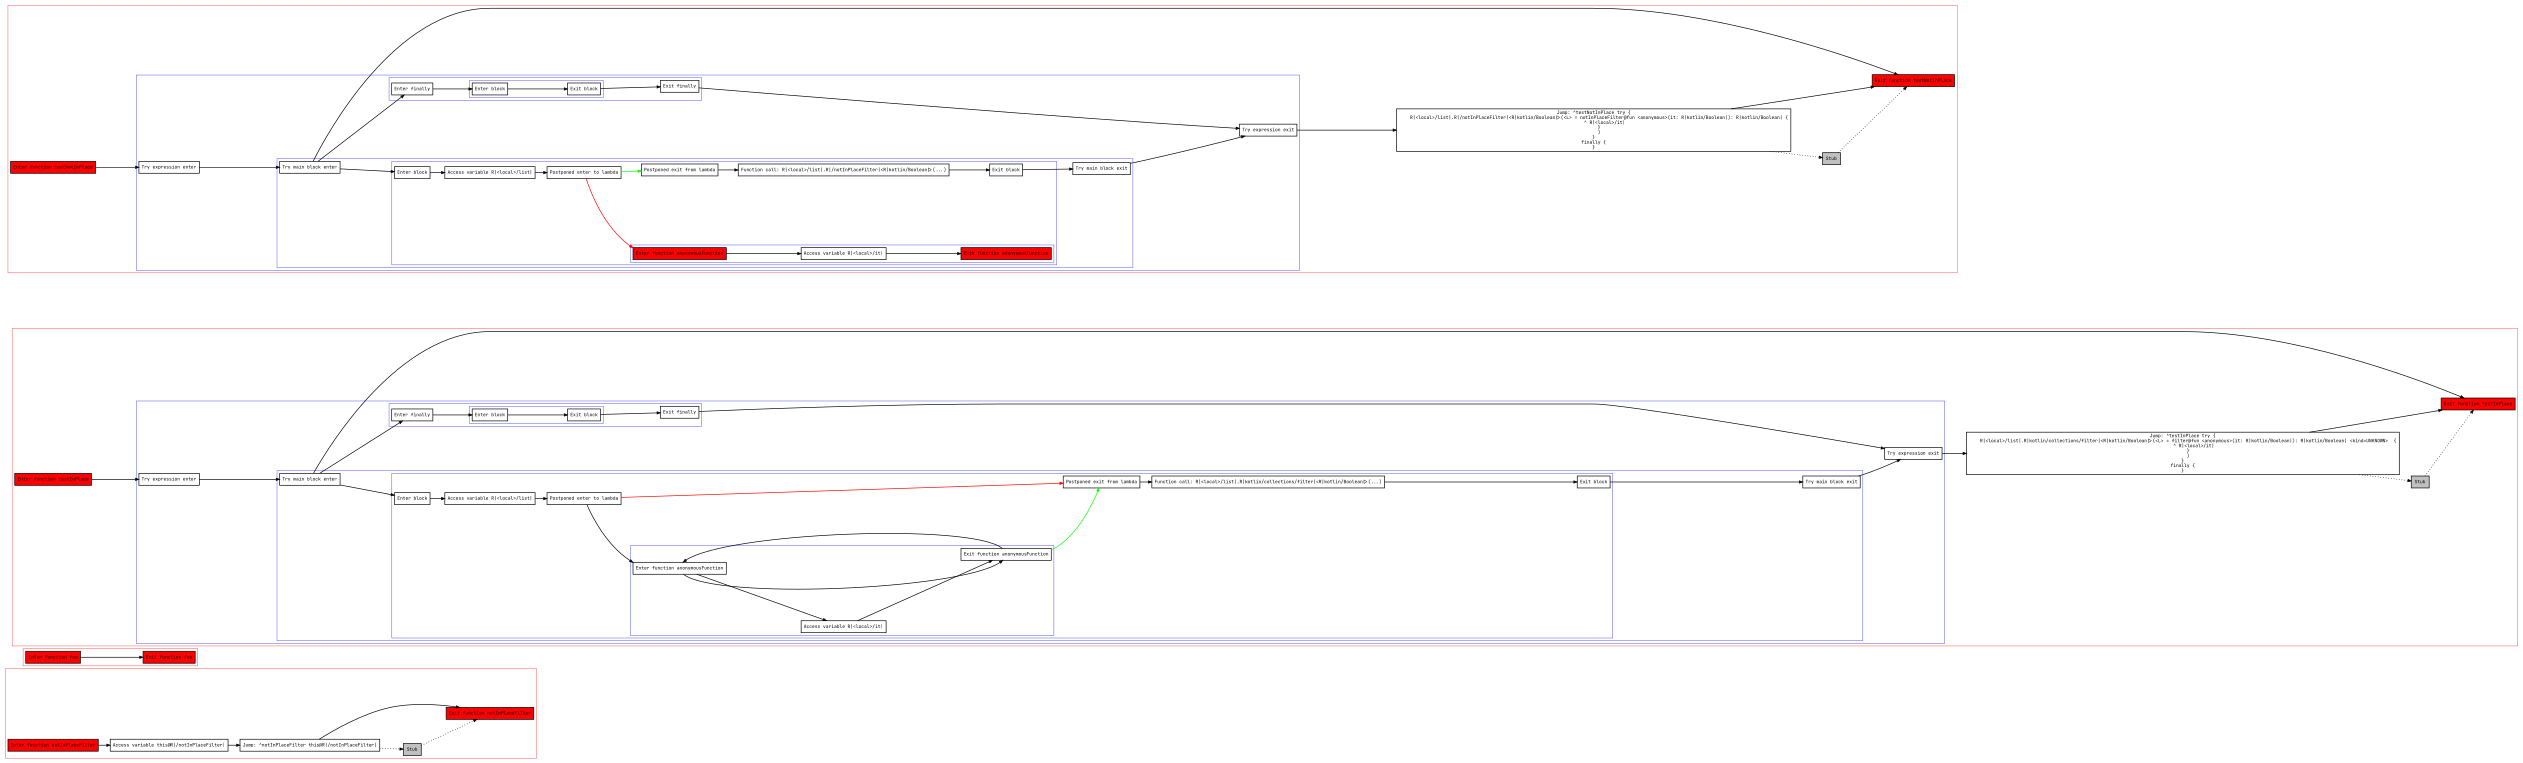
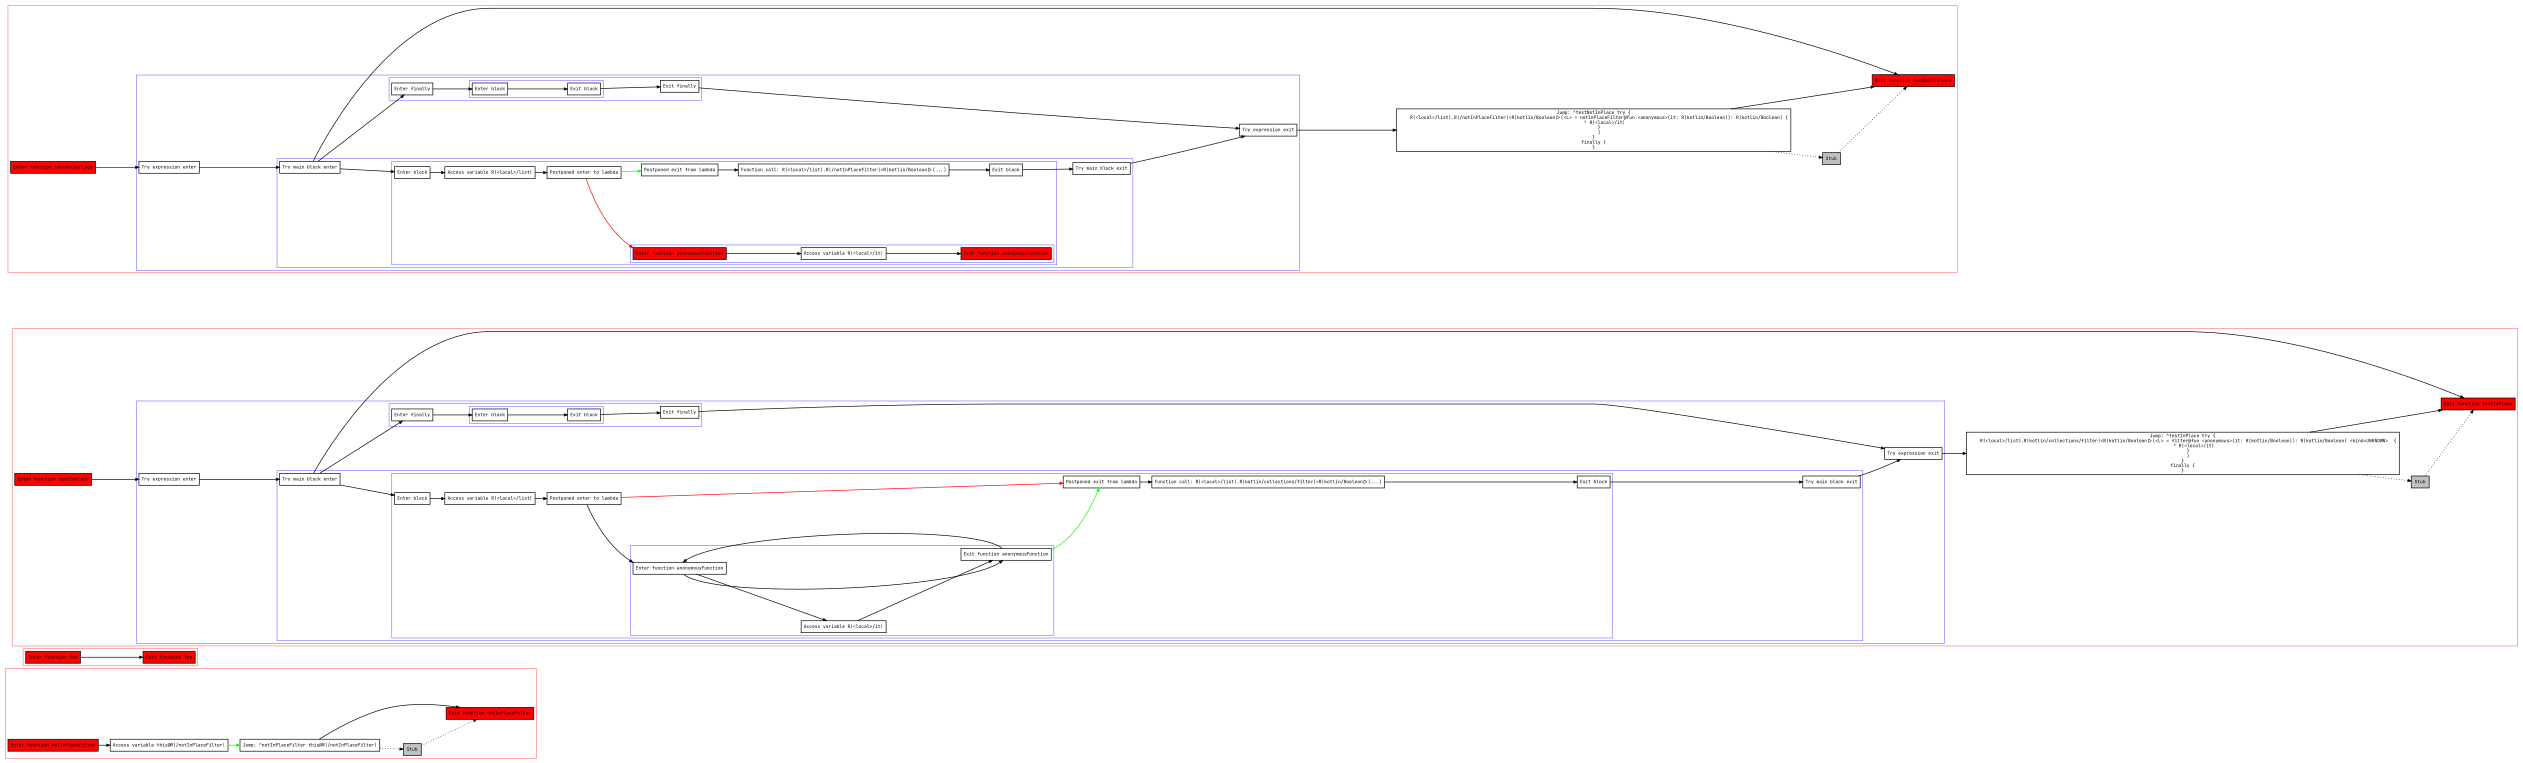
  digraph {
    nodesep=3
    rankdir=LR
    fontname="JetBrains Mono"
    node [penwidth=2 shape=box fontname="JetBrains Mono"]
    edge [penwidth=2 fontname="JetBrains Mono"]
    n1 [fillcolor=red label="Enter function notInPlaceFilter" style=filled]
    n2 [label="Access variable this@R|/notInPlaceFilter|"]
    n3 [label="Jump: ^notInPlaceFilter this@R|/notInPlaceFilter|"]
    n4 [fillcolor=gray label=Stub style=filled]
    n5 [fillcolor=red label="Exit function notInPlaceFilter" style=filled]
    n6 [fillcolor=red label="Enter function foo" style=filled]
    n7 [fillcolor=red label="Exit function foo" style=filled]
    n8 [label="Enter function anonymousFunction"]
    n9 [label="Access variable R|<local>/it|"]
    n10 [label="Exit function anonymousFunction"]
    n11 [label="Enter block"]
    n12 [label="Access variable R|<local>/list|"]
    n13 [label="Postponed enter to lambda"]
    n14 [label="Postponed exit from lambda"]
    n15 [label="Function call: R|<local>/list|.R|kotlin/collections/filter|<R|kotlin/Boolean|>(...)"]
    n16 [label="Exit block"]
    n17 [label="Try main block enter"]
    n18 [label="Try main block exit"]
    n19 [label="Enter block"]
    n20 [label="Exit block"]
    n21 [label="Enter finally"]
    n22 [label="Exit finally"]
    n23 [label="Try expression enter"]
    n24 [label="Try expression exit"]
    n25 [fillcolor=red label="Enter function testInPlace" style=filled]
    n26 [label="Jump: ^testInPlace try {\n    R|<local>/list|.R|kotlin/collections/filter|<R|kotlin/Boolean|>(<L> = filter@fun <anonymous>(it: R|kotlin/Boolean|): R|kotlin/Boolean| <kind=UNKNOWN>  {\n        ^ R|<local>/it|\n    }\n    )\n}\nfinally {\n}\n"]
    n27 [fillcolor=gray label=Stub style=filled]
    n28 [fillcolor=red label="Exit function testInPlace" style=filled]
    n29 [fillcolor=red label="Enter function anonymousFunction" style=filled]
    n30 [label="Access variable R|<local>/it|"]
    n31 [fillcolor=red label="Exit function anonymousFunction" style=filled]
    n32 [label="Enter block"]
    n33 [label="Access variable R|<local>/list|"]
    n34 [label="Postponed enter to lambda"]
    n35 [label="Postponed exit from lambda"]
    n36 [label="Function call: R|<local>/list|.R|/notInPlaceFilter|<R|kotlin/Boolean|>(...)"]
    n37 [label="Exit block"]
    n38 [label="Try main block enter"]
    n39 [label="Try main block exit"]
    n40 [label="Enter block"]
    n41 [label="Exit block"]
    n42 [label="Enter finally"]
    n43 [label="Exit finally"]
    n44 [label="Try expression enter"]
    n45 [label="Try expression exit"]
    n46 [fillcolor=red label="Enter function testNotInPlace" style=filled]
    n47 [label="Jump: ^testNotInPlace try {\n    R|<local>/list|.R|/notInPlaceFilter|<R|kotlin/Boolean|>(<L> = notInPlaceFilter@fun <anonymous>(it: R|kotlin/Boolean|): R|kotlin/Boolean| {\n        ^ R|<local>/it|\n    }\n    )\n}\nfinally {\n}\n"]
    n48 [fillcolor=gray label=Stub style=filled]
    n49 [fillcolor=red label="Exit function testNotInPlace" style=filled]
    subgraph cluster_1 {
      color=red
      n1
      n2
      n3
      n4
      n5
    }
    subgraph cluster_2 {
      color=red
      n6
      n7
    }
    subgraph cluster_3 {
      color=red
      n25
      n26
      n27
      n28
      subgraph cluster_4 {
        color=blue
        n23
        n24
        subgraph cluster_5 {
          color=blue
          n17
          n18
          subgraph cluster_6 {
            color=blue
            n11
            n12
            n13
            n14
            n15
            n16
            subgraph cluster_7 {
              color=blue
              n8
              n9
              n10
            }
          }
        }
        subgraph cluster_8 {
          color=blue
          n21
          n22
          subgraph cluster_9 {
            color=blue
            n19
            n20
          }
        }
      }
    }
    subgraph cluster_10 {
      color=red
      n46
      n47
      n48
      n49
      subgraph cluster_11 {
        color=blue
        n44
        n45
        subgraph cluster_12 {
          color=blue
          n38
          n39
          subgraph cluster_13 {
            color=blue
            n32
            n33
            n34
            n35
            n36
            n37
            subgraph cluster_14 {
              color=blue
              n29
              n30
              n31
            }
          }
        }
        subgraph cluster_15 {
          color=blue
          n42
          n43
          subgraph cluster_16 {
            color=blue
            n40
            n41
          }
        }
      }
    }
    n1 -> n2
-   n2 -> n3
+   n2 -> n3 [color=green]
    n3 -> n4 [style=dotted]
    n3 -> n5
    n4 -> n5 [style=dotted]
    n6 -> n7
    n8 -> n9
    n8 -> n10
    n9 -> n10
    n10 -> n8
    n10 -> n14 [color=green]
    n11 -> n12
    n12 -> n13
    n13 -> n8
    n13 -> n14 [color=red]
    n14 -> n15
    n15 -> n16
    n16 -> n18
    n17 -> n11
    n17 -> n21
    n17 -> n28
    n18 -> n24
    n19 -> n20
    n20 -> n22
    n21 -> n19
    n22 -> n24
    n23 -> n17
    n24 -> n26
    n25 -> n23
    n26 -> n27 [style=dotted]
    n26 -> n28
    n27 -> n28 [style=dotted]
    n29 -> n30
    n30 -> n31
    n32 -> n33
    n33 -> n34
    n34 -> n29 [color=red]
    n34 -> n35 [color=green]
    n35 -> n36
    n36 -> n37
    n37 -> n39
    n38 -> n32
    n38 -> n42
    n38 -> n49
    n39 -> n45
    n40 -> n41
    n41 -> n43
    n42 -> n40
    n43 -> n45
    n44 -> n38
    n45 -> n47
    n46 -> n44
    n47 -> n48 [style=dotted]
    n47 -> n49
    n48 -> n49 [style=dotted]
  }
